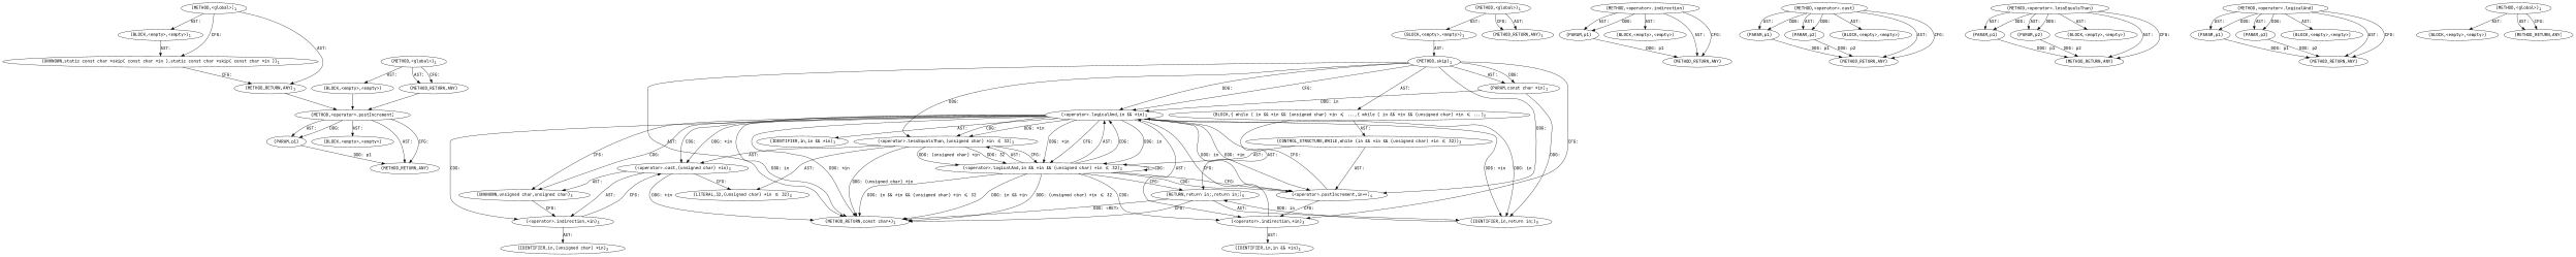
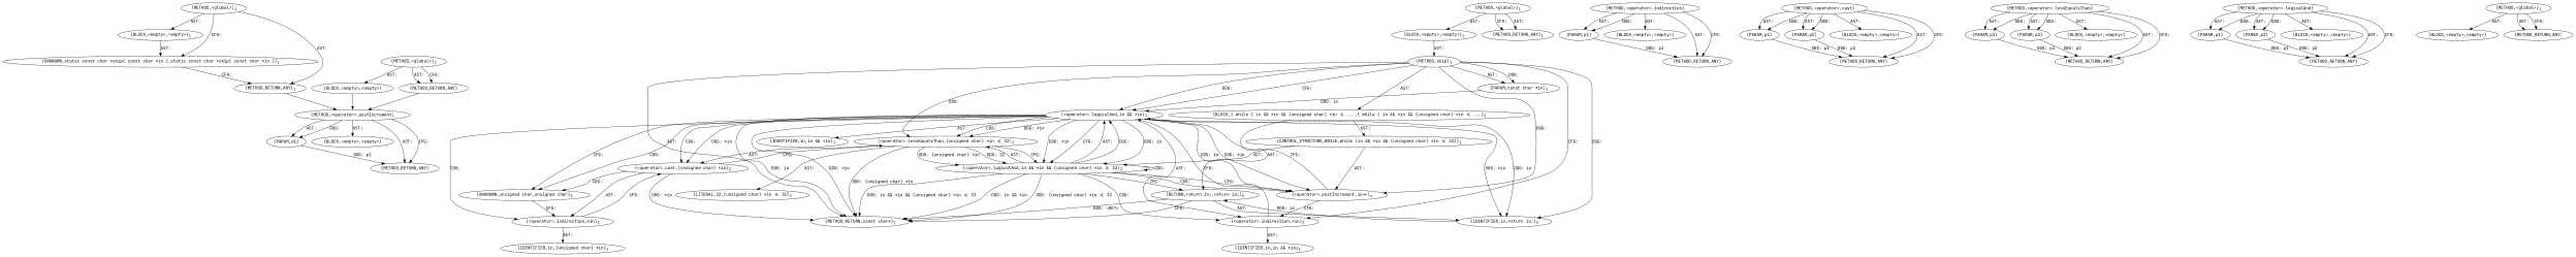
  digraph {
    fontname="JetBrains Mono"
    node [fontname="JetBrains Mono"]
    edge [fontname="JetBrains Mono"]
    n1 [label=<(METHOD,&lt;operator&gt;.postIncrement)>]
    n2 [label=<(PARAM,p1)>]
    n3 [label=<(BLOCK,&lt;empty&gt;,&lt;empty&gt;)>]
    n4 [label=<(METHOD_RETURN,ANY)>]
    n5 [label=<(METHOD,&lt;global&gt;)<SUB>1</SUB>>]
    n6 [label=<(BLOCK,&lt;empty&gt;,&lt;empty&gt;)<SUB>1</SUB>>]
    n7 [label=<(METHOD_RETURN,ANY)<SUB>1</SUB>>]
    n8 [label=<(METHOD,skip)<SUB>1</SUB>>]
    n9 [label=<(PARAM,const char *in)<SUB>1</SUB>>]
    n10 [label=<(BLOCK,{ 	while ( in &amp;&amp; *in &amp;&amp; (unsigned char) *in &lt;= ...,{ 	while ( in &amp;&amp; *in &amp;&amp; (unsigned char) *in &lt;= ...)<SUB>2</SUB>>]
    n11 [label=<(&lt;operator&gt;.logicalAnd,in &amp;&amp; *in)<SUB>3</SUB>>]
    n12 [label=<(&lt;operator&gt;.indirection,*in)<SUB>3</SUB>>]
    n13 [label=<(&lt;operator&gt;.lessEqualsThan,(unsigned char) *in &lt;= 32)<SUB>3</SUB>>]
    n14 [label=<(&lt;operator&gt;.postIncrement,in++)<SUB>4</SUB>>]
    n15 [label=<(IDENTIFIER,in,return in;)<SUB>5</SUB>>]
    n16 [label=<(METHOD_RETURN,const char*)<SUB>1</SUB>>]
    n17 [label=<(CONTROL_STRUCTURE,WHILE,while (in &amp;&amp; *in &amp;&amp; (unsigned char) *in &lt;= 32))<SUB>3</SUB>>]
    n18 [label=<(RETURN,return in;,return in;)<SUB>5</SUB>>]
    n19 [label=<(&lt;operator&gt;.logicalAnd,in &amp;&amp; *in &amp;&amp; (unsigned char) *in &lt;= 32)<SUB>3</SUB>>]
    n20 [label=<(IDENTIFIER,in,in &amp;&amp; *in)<SUB>3</SUB>>]
    n21 [label=<(&lt;operator&gt;.cast,(unsigned char) *in)<SUB>3</SUB>>]
    n22 [label=<(UNKNOWN,unsigned char,unsigned char)<SUB>3</SUB>>]
    n23 [label=<(&lt;operator&gt;.indirection,*in)<SUB>3</SUB>>]
    n24 [label=<(IDENTIFIER,in,in &amp;&amp; *in)<SUB>3</SUB>>]
    n25 [label=<(LITERAL,32,(unsigned char) *in &lt;= 32)<SUB>3</SUB>>]
    n26 [label=<(IDENTIFIER,in,(unsigned char) *in)<SUB>3</SUB>>]
    n27 [label=<(METHOD,&lt;operator&gt;.indirection)>]
    n28 [label=<(PARAM,p1)>]
    n29 [label=<(BLOCK,&lt;empty&gt;,&lt;empty&gt;)>]
    n30 [label=<(METHOD_RETURN,ANY)>]
    n31 [label=<(METHOD,&lt;operator&gt;.cast)>]
    n32 [label=<(PARAM,p1)>]
    n33 [label=<(PARAM,p2)>]
    n34 [label=<(BLOCK,&lt;empty&gt;,&lt;empty&gt;)>]
    n35 [label=<(METHOD_RETURN,ANY)>]
    n36 [label=<(METHOD,&lt;operator&gt;.lessEqualsThan)>]
    n37 [label=<(PARAM,p1)>]
    n38 [label=<(PARAM,p2)>]
    n39 [label=<(BLOCK,&lt;empty&gt;,&lt;empty&gt;)>]
    n40 [label=<(METHOD_RETURN,ANY)>]
    n41 [label=<(METHOD,&lt;operator&gt;.logicalAnd)>]
    n42 [label=<(PARAM,p1)>]
    n43 [label=<(PARAM,p2)>]
    n44 [label=<(BLOCK,&lt;empty&gt;,&lt;empty&gt;)>]
    n45 [label=<(METHOD_RETURN,ANY)>]
    n46 [label=<(METHOD,&lt;global&gt;)<SUB>1</SUB>>]
    n47 [label=<(BLOCK,&lt;empty&gt;,&lt;empty&gt;)>]
    n48 [label=<(METHOD_RETURN,ANY)>]
    n49 [label=<(METHOD,&lt;global&gt;)<SUB>1</SUB>>]
    n50 [label=<(BLOCK,&lt;empty&gt;,&lt;empty&gt;)<SUB>1</SUB>>]
    n51 [label=<(UNKNOWN,static const char *skip( const char *in ),static const char *skip( const char *in ))<SUB>1</SUB>>]
    n52 [label=<(METHOD_RETURN,ANY)<SUB>1</SUB>>]
    n53 [label=<(METHOD,&lt;global&gt;)<SUB>1</SUB>>]
    n54 [label=<(BLOCK,&lt;empty&gt;,&lt;empty&gt;)>]
    n55 [label=<(METHOD_RETURN,ANY)>]
    n1 -> n2 [label="AST: "]
    n1 -> n2 [label="DDG: "]
    n1 -> n3 [label="AST: "]
    n1 -> n4 [label="AST: "]
    n1 -> n4 [label="CFG: "]
    n2 -> n4 [label="DDG: p1"]
    n5 -> n6 [label="AST: "]
    n5 -> n7 [label="AST: "]
    n5 -> n7 [label="CFG: "]
    n6 -> n8 [label="AST: "]
    n8 -> n9 [label="AST: "]
    n8 -> n9 [label="DDG: "]
    n8 -> n10 [label="AST: "]
    n8 -> n11 [label="CFG: "]
    n8 -> n11 [label="DDG: "]
    n8 -> n12 [label="CFG: "]
    n8 -> n13 [label="DDG: "]
    n8 -> n14 [label="DDG: "]
-   n9 -> n15 [label="DDG: "]
+   n8 -> n15 [label="DDG: "]
    n8 -> n16 [label="AST: "]
    n9 -> n11 [label="DDG: in"]
    n10 -> n17 [label="AST: "]
    n10 -> n18 [label="AST: "]
    n11 -> n12 [label="AST: "]
    n11 -> n13 [label="DDG: *in"]
    n11 -> n13 [label="CDG: "]
    n11 -> n14 [label="DDG: in"]
    n11 -> n14 [label="DDG: *in"]
    n11 -> n15 [label="DDG: *in"]
    n11 -> n15 [label="DDG: in"]
    n11 -> n16 [label="DDG: in"]
    n11 -> n16 [label="DDG: *in"]
    n11 -> n19 [label="CFG: "]
    n11 -> n19 [label="DDG: in"]
    n11 -> n19 [label="DDG: *in"]
    n11 -> n20 [label="AST: "]
    n11 -> n21 [label="DDG: *in"]
    n11 -> n21 [label="CDG: "]
    n11 -> n22 [label="CFG: "]
    n11 -> n22 [label="CDG: "]
    n11 -> n23 [label="CDG: "]
    n12 -> n11 [label="CFG: "]
    n12 -> n24 [label="AST: "]
    n13 -> n16 [label="DDG: (unsigned char) *in"]
    n13 -> n19 [label="CFG: "]
    n13 -> n19 [label="DDG: (unsigned char) *in"]
    n13 -> n19 [label="DDG: 32"]
    n13 -> n21 [label="AST: "]
    n13 -> n25 [label="AST: "]
    n14 -> n11 [label="CFG: "]
    n14 -> n12 [label="CFG: "]
    n15 -> n18 [label="DDG: in"]
    n17 -> n14 [label="AST: "]
    n17 -> n19 [label="AST: "]
    n18 -> n15 [label="AST: "]
    n18 -> n16 [label="CFG: "]
    n18 -> n16 [label="DDG: &lt;RET&gt;"]
    n19 -> n11 [label="AST: "]
    n19 -> n11 [label="CDG: "]
    n19 -> n12 [label="CDG: "]
    n19 -> n13 [label="AST: "]
    n19 -> n14 [label="CFG: "]
    n19 -> n14 [label="CDG: "]
    n19 -> n16 [label="DDG: in &amp;&amp; *in"]
    n19 -> n16 [label="DDG: (unsigned char) *in &lt;= 32"]
    n19 -> n16 [label="DDG: in &amp;&amp; *in &amp;&amp; (unsigned char) *in &lt;= 32"]
    n19 -> n18 [label="CFG: "]
    n19 -> n19 [label="CDG: "]
-   n21 -> n25 [label="CFG: "]
+   n21 -> n13 [label="CFG: "]
    n21 -> n16 [label="DDG: *in"]
-   n21 -> n22 [label="AST: "]
+   n21 -> n22 [label="CDG: "]
    n21 -> n23 [label="AST: "]
    n22 -> n23 [label="CFG: "]
    n23 -> n21 [label="CFG: "]
    n23 -> n26 [label="AST: "]
    n27 -> n28 [label="AST: "]
    n27 -> n28 [label="DDG: "]
    n27 -> n29 [label="AST: "]
    n27 -> n30 [label="AST: "]
    n27 -> n30 [label="CFG: "]
    n28 -> n30 [label="DDG: p1"]
    n31 -> n32 [label="AST: "]
    n31 -> n32 [label="DDG: "]
    n31 -> n33 [label="AST: "]
    n31 -> n33 [label="DDG: "]
    n31 -> n34 [label="AST: "]
    n31 -> n35 [label="AST: "]
    n31 -> n35 [label="CFG: "]
    n32 -> n35 [label="DDG: p1"]
    n33 -> n35 [label="DDG: p2"]
    n36 -> n37 [label="AST: "]
    n36 -> n37 [label="DDG: "]
    n36 -> n38 [label="AST: "]
    n36 -> n38 [label="DDG: "]
    n36 -> n39 [label="AST: "]
    n36 -> n40 [label="AST: "]
    n36 -> n40 [label="CFG: "]
    n37 -> n40 [label="DDG: p1"]
    n38 -> n40 [label="DDG: p2"]
    n41 -> n42 [label="AST: "]
    n41 -> n42 [label="DDG: "]
    n41 -> n43 [label="AST: "]
    n41 -> n43 [label="DDG: "]
    n41 -> n44 [label="AST: "]
    n41 -> n45 [label="AST: "]
    n41 -> n45 [label="CFG: "]
    n42 -> n45 [label="DDG: p1"]
    n43 -> n45 [label="DDG: p2"]
    n46 -> n47 [label="AST: "]
    n46 -> n48 [label="AST: "]
    n46 -> n48 [label="CFG: "]
    n49 -> n50 [label="AST: "]
    n49 -> n51 [label="CFG: "]
    n49 -> n52 [label="AST: "]
    n50 -> n51 [label="AST: "]
    n51 -> n52 [label="CFG: "]
    n52 -> n1
    n53 -> n54 [label="AST: "]
    n53 -> n55 [label="AST: "]
    n53 -> n55 [label="CFG: "]
    n54 -> n1
    n55 -> n1
  }
